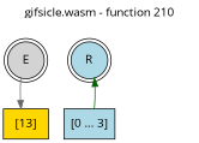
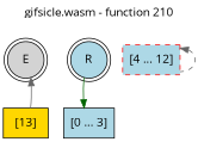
  digraph {
    fontname="Open Sans"
    label="gifsicle.wasm - function 210"
    labelfontcolor=black
    labelfontname=Helvetica
    labelfontsize=16
    labelloc=t
    node [fillcolor=lightblue fontname="Open Sans" shape=box style=filled]
    edge [color=gray40 fontname="Open Sans"]
    E [fillcolor=lightgrey shape=doublecircle]
    n2 [label=R shape=doublecircle]
    n3 [color=black label="[0 ... 3]" style="solid,filled"]
+   n4 [color=red label="[4 ... 12]" style="dashed,filled"]
    n5 [color=black fillcolor=gold label="[13]" style="solid,filled"]
-   n3 -> n2 [color=darkgreen]
-   E -> n5
+   n2 -> n3 [color=darkgreen]
+   n4 -> n4 [dir=back style=dashed]
+   n5 -> E
  }
